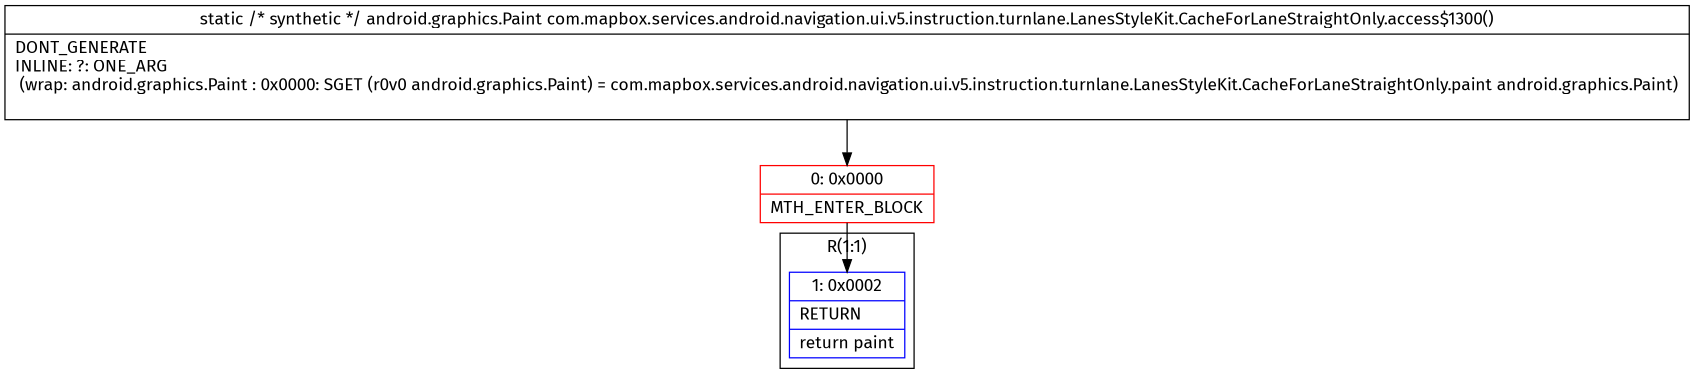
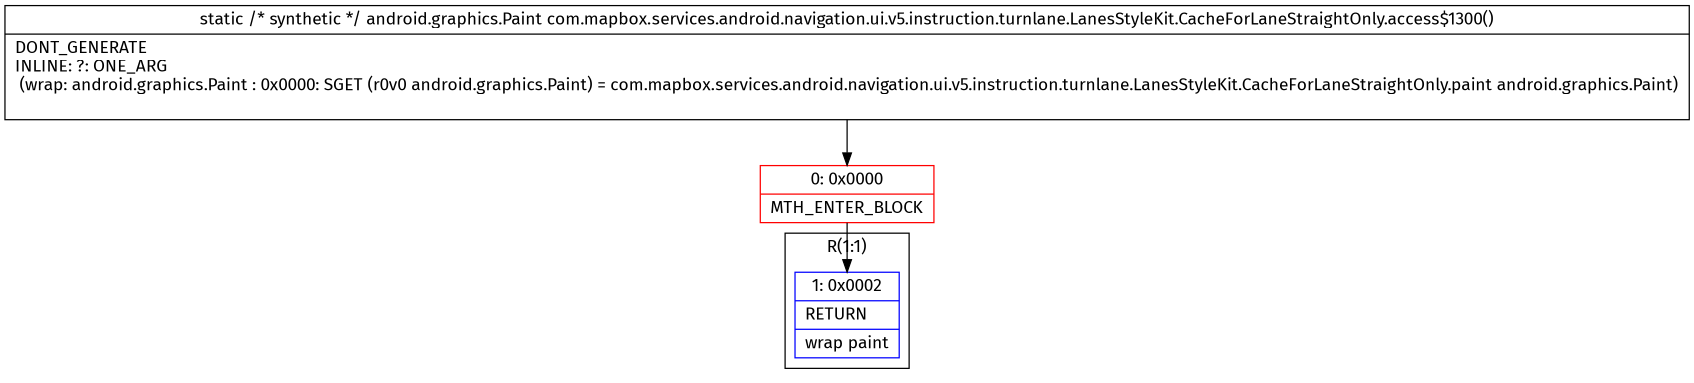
  digraph {
    fontname="Fira Sans"
    node [shape=record fontname="Fira Sans"]
    edge [fontname="Fira Sans"]
-   n1 [color=blue label="{1\:\ 0x0002|RETURN\l|return paint\l}"]
+   n1 [color=blue label="{1\:\ 0x0002|RETURN\l|wrap paint\l}"]
    n2 [color=red label="{0\:\ 0x0000|MTH_ENTER_BLOCK\l}"]
    n3 [label="{static \/* synthetic *\/ android.graphics.Paint com.mapbox.services.android.navigation.ui.v5.instruction.turnlane.LanesStyleKit.CacheForLaneStraightOnly.access$1300()  | DONT_GENERATE\lINLINE: ?: ONE_ARG  \l  (wrap: android.graphics.Paint : 0x0000: SGET  (r0v0 android.graphics.Paint) =  com.mapbox.services.android.navigation.ui.v5.instruction.turnlane.LanesStyleKit.CacheForLaneStraightOnly.paint android.graphics.Paint)\l\l}"]
    subgraph cluster_1 {
      label="R(1:1)"
      n1
    }
    n2 -> n1
    n3 -> n2
  }
